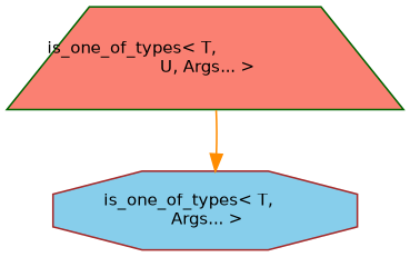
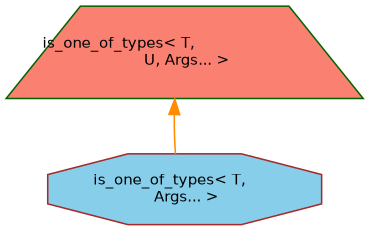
  digraph {
    node [fontname=Helvetica fontsize=10 style=filled]
    n1 [color=darkgreen fillcolor=salmon fontcolor=black height=0.2 label="is_one_of_types\< T,\l U, Args... \>" shape=trapezium width=0.4]
    n2 [color=brown fillcolor=skyblue height=0.2 label="is_one_of_types\< T,\l Args... \>" shape=octagon width=0.4]
-   n2 -> n1 [color=darkorange dir=back fontname=Helvetica fontsize=10 labelfontname=Helvetica labelfontsize=10 style=solid]
+   n1 -> n2 [color=darkorange dir=back fontname=Helvetica fontsize=10 labelfontname=Helvetica labelfontsize=10 style=solid]
  }
